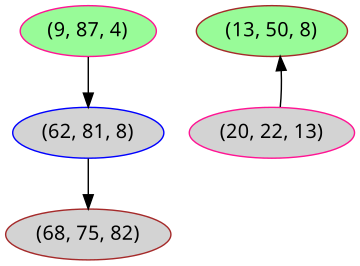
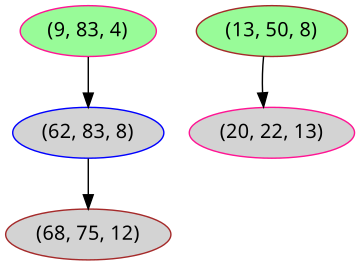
  digraph {
    fontname="Noto Sans"
    node [color=deeppink fillcolor=lightgrey fontname="Noto Sans" style=filled]
    edge [fontname="Noto Sans"]
-   "(9, 87, 4)" [fillcolor=palegreen]
-   "(62, 81, 8)" [color=blue]
+   "(9, 87, 4)" [fillcolor=palegreen label="(9, 83, 4)"]
+   "(62, 81, 8)" [color=blue label="(62, 83, 8)"]
    "(13, 50, 8)" [color=brown fillcolor=palegreen]
    n4 [label="(20, 22, 13)"]
-   "(68, 75, 12)" [color=brown label="(68, 75, 82)"]
+   "(68, 75, 12)" [color=brown]
    "(9, 87, 4)" -> "(62, 81, 8)"
    "(62, 81, 8)" -> "(68, 75, 12)"
-   n4 -> "(13, 50, 8)"
+   "(13, 50, 8)" -> n4
  }
